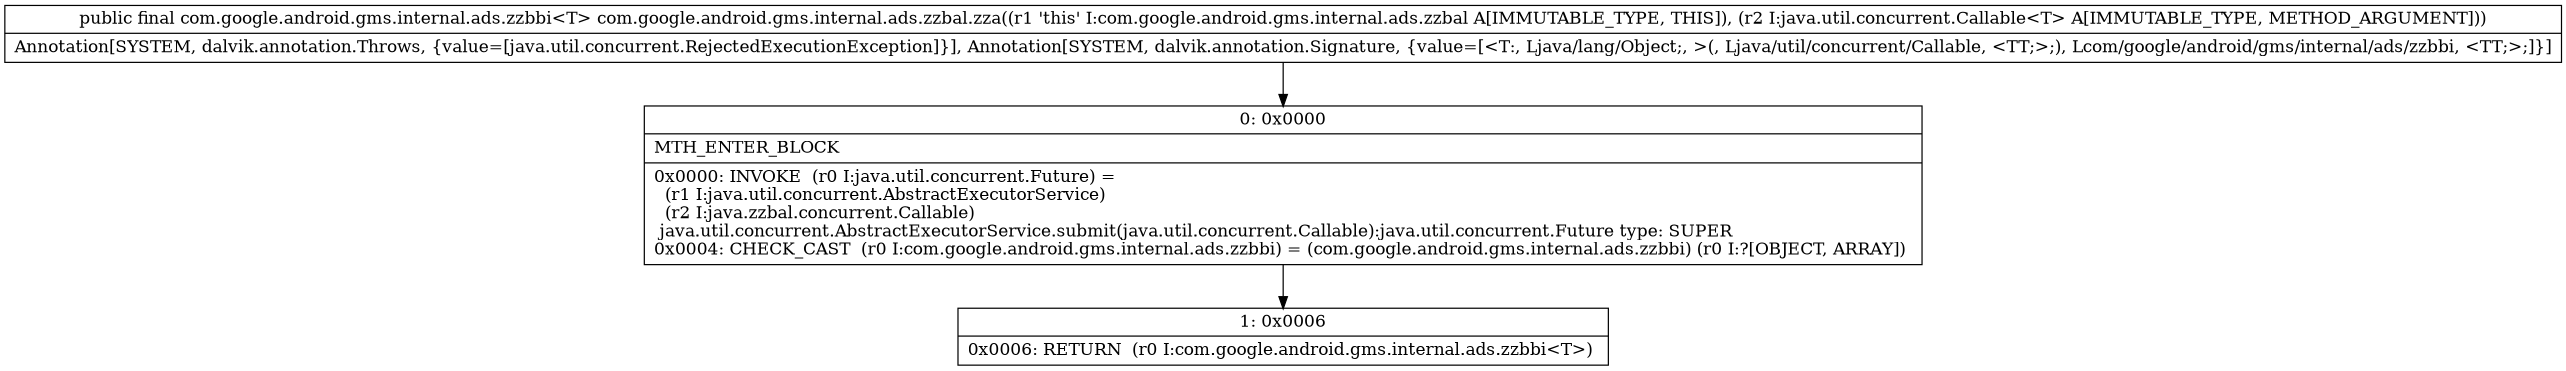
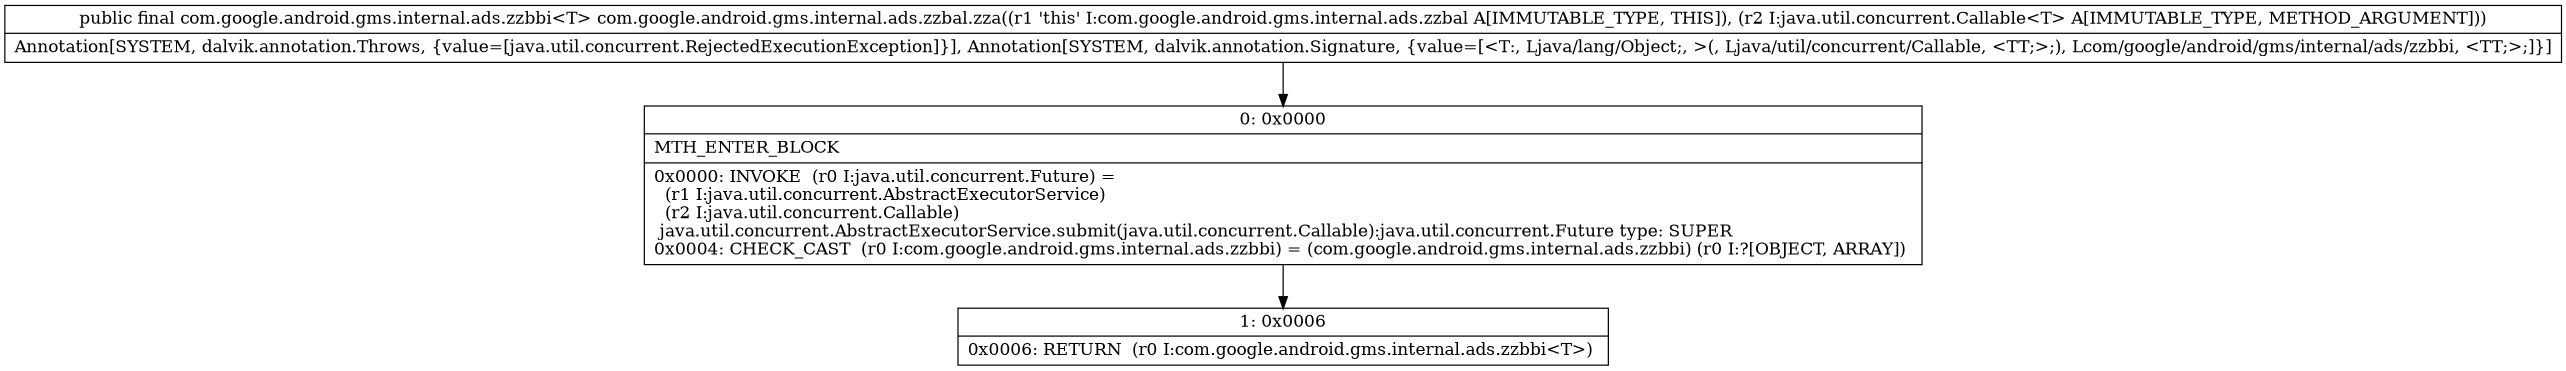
  digraph {
    node [shape=record]
-   n1 [label="{0\:\ 0x0000|MTH_ENTER_BLOCK\l|0x0000: INVOKE  (r0 I:java.util.concurrent.Future) = \l  (r1 I:java.util.concurrent.AbstractExecutorService)\l  (r2 I:java.zzbal.concurrent.Callable)\l java.util.concurrent.AbstractExecutorService.submit(java.util.concurrent.Callable):java.util.concurrent.Future type: SUPER \l0x0004: CHECK_CAST  (r0 I:com.google.android.gms.internal.ads.zzbbi) = (com.google.android.gms.internal.ads.zzbbi) (r0 I:?[OBJECT, ARRAY]) \l}"]
+   n1 [label="{0\:\ 0x0000|MTH_ENTER_BLOCK\l|0x0000: INVOKE  (r0 I:java.util.concurrent.Future) = \l  (r1 I:java.util.concurrent.AbstractExecutorService)\l  (r2 I:java.util.concurrent.Callable)\l java.util.concurrent.AbstractExecutorService.submit(java.util.concurrent.Callable):java.util.concurrent.Future type: SUPER \l0x0004: CHECK_CAST  (r0 I:com.google.android.gms.internal.ads.zzbbi) = (com.google.android.gms.internal.ads.zzbbi) (r0 I:?[OBJECT, ARRAY]) \l}"]
    n2 [label="{1\:\ 0x0006|0x0006: RETURN  (r0 I:com.google.android.gms.internal.ads.zzbbi\<T\>) \l}"]
    n3 [label="{public final com.google.android.gms.internal.ads.zzbbi\<T\> com.google.android.gms.internal.ads.zzbal.zza((r1 'this' I:com.google.android.gms.internal.ads.zzbal A[IMMUTABLE_TYPE, THIS]), (r2 I:java.util.concurrent.Callable\<T\> A[IMMUTABLE_TYPE, METHOD_ARGUMENT]))  | Annotation[SYSTEM, dalvik.annotation.Throws, \{value=[java.util.concurrent.RejectedExecutionException]\}], Annotation[SYSTEM, dalvik.annotation.Signature, \{value=[\<T:, Ljava\/lang\/Object;, \>(, Ljava\/util\/concurrent\/Callable, \<TT;\>;), Lcom\/google\/android\/gms\/internal\/ads\/zzbbi, \<TT;\>;]\}]\l}"]
    n1 -> n2
    n3 -> n1
  }
